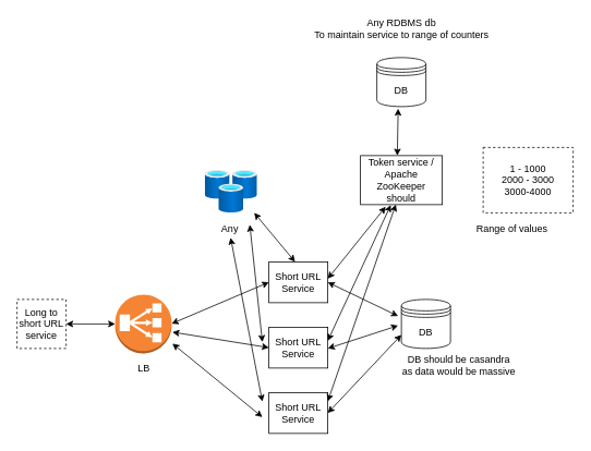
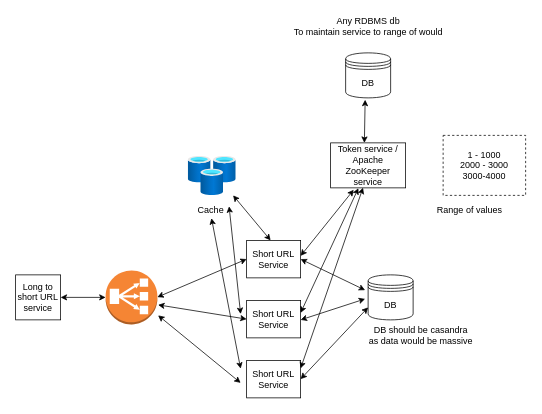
  <mxCell id="0" />
  <mxCell id="1" parent="0" />
- <mxCell id="2" value="Long to short URL service" style="whiteSpace=wrap;html=1;aspect=fixed;dashed=1;" vertex="1" parent="1"><mxGeometry x="20" y="366" width="60" height="60" as="geometry" /></mxCell>
+ <mxCell id="2" value="Long to short URL service" style="whiteSpace=wrap;html=1;aspect=fixed;" vertex="1" parent="1"><mxGeometry x="20" y="366" width="60" height="60" as="geometry" /></mxCell>
  <mxCell id="3" value="" style="outlineConnect=0;dashed=0;verticalLabelPosition=bottom;verticalAlign=top;align=center;html=1;shape=mxgraph.aws3.classic_load_balancer;fillColor=#F58534;gradientColor=none;" vertex="1" parent="1"><mxGeometry x="140" y="360" width="69" height="72" as="geometry" /></mxCell>
  <mxCell id="4" value="DB" style="shape=datastore;whiteSpace=wrap;html=1;" vertex="1" parent="1"><mxGeometry x="490" y="366" width="60" height="60" as="geometry" /></mxCell>
- <mxCell id="5" value="LB" style="text;html=1;align=center;verticalAlign=middle;resizable=0;points=[];autosize=1;strokeColor=none;fillColor=none;" vertex="1" parent="1"><mxGeometry x="159.5" y="440" width="30" height="20" as="geometry" /></mxCell>
  <mxCell id="6" value="" style="endArrow=classic;startArrow=classic;html=1;exitX=1;exitY=0.5;exitDx=0;exitDy=0;entryX=0;entryY=0.5;entryDx=0;entryDy=0;entryPerimeter=0;" edge="1" parent="1" source="2" target="3"><mxGeometry width="50" height="50" relative="1" as="geometry"><mxPoint x="330" y="460" as="sourcePoint" /><mxPoint x="380" y="410" as="targetPoint" /></mxGeometry></mxCell>
  <mxCell id="7" value="" style="endArrow=classic;startArrow=classic;html=1;exitX=1;exitY=0.5;exitDx=0;exitDy=0;entryX=0;entryY=0.5;entryDx=0;entryDy=0;" edge="1" parent="1" target="8"><mxGeometry width="50" height="50" relative="1" as="geometry"><mxPoint x="209" y="395.66" as="sourcePoint" /><mxPoint x="290" y="395.87" as="targetPoint" /></mxGeometry></mxCell>
  <mxCell id="8" value="Short URL Service" style="rounded=0;whiteSpace=wrap;html=1;" vertex="1" parent="1"><mxGeometry x="328" y="320" width="72" height="50" as="geometry" /></mxCell>
  <mxCell id="9" value="Short URL Service" style="rounded=0;whiteSpace=wrap;html=1;" vertex="1" parent="1"><mxGeometry x="328" y="400" width="72" height="50" as="geometry" /></mxCell>
  <mxCell id="10" value="Short URL Service" style="rounded=0;whiteSpace=wrap;html=1;" vertex="1" parent="1"><mxGeometry x="328" y="480" width="72" height="50" as="geometry" /></mxCell>
  <mxCell id="11" value="" style="endArrow=classic;startArrow=classic;html=1;entryX=0;entryY=0.5;entryDx=0;entryDy=0;" edge="1" parent="1" target="9"><mxGeometry width="50" height="50" relative="1" as="geometry"><mxPoint x="210" y="406" as="sourcePoint" /><mxPoint x="338" y="355" as="targetPoint" /></mxGeometry></mxCell>
  <mxCell id="12" value="" style="endArrow=classic;startArrow=classic;html=1;" edge="1" parent="1"><mxGeometry width="50" height="50" relative="1" as="geometry"><mxPoint x="210" y="420" as="sourcePoint" /><mxPoint x="320" y="510" as="targetPoint" /></mxGeometry></mxCell>
  <mxCell id="13" value="" style="endArrow=classic;startArrow=classic;html=1;exitX=1;exitY=0.5;exitDx=0;exitDy=0;entryX=-0.067;entryY=0.534;entryDx=0;entryDy=0;entryPerimeter=0;" edge="1" parent="1" target="4"><mxGeometry width="50" height="50" relative="1" as="geometry"><mxPoint x="400" y="426" as="sourcePoint" /><mxPoint x="519" y="375.34" as="targetPoint" /></mxGeometry></mxCell>
  <mxCell id="14" value="" style="endArrow=classic;startArrow=classic;html=1;exitX=1;exitY=0.5;exitDx=0;exitDy=0;entryX=-0.067;entryY=0.339;entryDx=0;entryDy=0;entryPerimeter=0;" edge="1" parent="1" source="8" target="4"><mxGeometry width="50" height="50" relative="1" as="geometry"><mxPoint x="400" y="390.66" as="sourcePoint" /><mxPoint x="519" y="340" as="targetPoint" /></mxGeometry></mxCell>
  <mxCell id="15" value="" style="endArrow=classic;startArrow=classic;html=1;exitX=1;exitY=0.5;exitDx=0;exitDy=0;" edge="1" parent="1" source="10"><mxGeometry width="50" height="50" relative="1" as="geometry"><mxPoint x="380" y="480" as="sourcePoint" /><mxPoint x="490" y="409.34" as="targetPoint" /></mxGeometry></mxCell>
- <mxCell id="16" value="Token service / Apache ZooKeeper should" style="rounded=0;whiteSpace=wrap;html=1;" vertex="1" parent="1"><mxGeometry x="440" y="190" width="100" height="60" as="geometry" /></mxCell>
+ <mxCell id="16" value="Token service / Apache ZooKeeper service" style="rounded=0;whiteSpace=wrap;html=1;" vertex="1" parent="1"><mxGeometry x="440" y="190" width="100" height="60" as="geometry" /></mxCell>
  <mxCell id="17" value="" style="endArrow=classic;startArrow=classic;html=1;exitX=1;exitY=0.5;exitDx=0;exitDy=0;entryX=0.432;entryY=0.996;entryDx=0;entryDy=0;entryPerimeter=0;" edge="1" parent="1" target="16"><mxGeometry width="50" height="50" relative="1" as="geometry"><mxPoint x="400" y="490.66" as="sourcePoint" /><mxPoint x="519" y="440" as="targetPoint" /></mxGeometry></mxCell>
  <mxCell id="18" value="" style="endArrow=classic;startArrow=classic;html=1;exitX=1;exitY=0.5;exitDx=0;exitDy=0;entryX=0.37;entryY=1.007;entryDx=0;entryDy=0;entryPerimeter=0;" edge="1" parent="1" target="16"><mxGeometry width="50" height="50" relative="1" as="geometry"><mxPoint x="400" y="416.66" as="sourcePoint" /><mxPoint x="519" y="366" as="targetPoint" /></mxGeometry></mxCell>
  <mxCell id="19" value="" style="endArrow=classic;startArrow=classic;html=1;exitX=1;exitY=0.5;exitDx=0;exitDy=0;entryX=0.308;entryY=1.042;entryDx=0;entryDy=0;entryPerimeter=0;" edge="1" parent="1" target="16"><mxGeometry width="50" height="50" relative="1" as="geometry"><mxPoint x="400" y="340.66" as="sourcePoint" /><mxPoint x="519" y="290" as="targetPoint" /></mxGeometry></mxCell>
  <mxCell id="20" value="1 - 1000&lt;br&gt;2000 - 3000&lt;br&gt;3000-4000" style="rounded=0;whiteSpace=wrap;html=1;dashed=1;" vertex="1" parent="1"><mxGeometry x="590" y="180" width="110" height="80" as="geometry" /></mxCell>
  <mxCell id="21" value="Range of values" style="text;html=1;align=center;verticalAlign=middle;resizable=0;points=[];autosize=1;strokeColor=none;fillColor=none;" vertex="1" parent="1"><mxGeometry x="575" y="270" width="100" height="20" as="geometry" /></mxCell>
  <mxCell id="22" value="DB should be casandra &lt;br&gt;as data would be massive" style="text;html=1;align=center;verticalAlign=middle;resizable=0;points=[];autosize=1;strokeColor=none;fillColor=none;" vertex="1" parent="1"><mxGeometry x="485" y="432" width="150" height="30" as="geometry" /></mxCell>
  <mxCell id="23" value="" style="aspect=fixed;html=1;points=[];align=center;image;fontSize=12;image=img/lib/azure2/databases/Cache_Redis.svg;" vertex="1" parent="1"><mxGeometry x="250" y="208" width="64" height="52" as="geometry" /></mxCell>
- <mxCell id="24" value="Any" style="text;html=1;align=center;verticalAlign=middle;resizable=0;points=[];autosize=1;strokeColor=none;fillColor=none;" vertex="1" parent="1"><mxGeometry x="255" y="270" width="50" height="20" as="geometry" /></mxCell>
+ <mxCell id="24" value="Cache" style="text;html=1;align=center;verticalAlign=middle;resizable=0;points=[];autosize=1;strokeColor=none;fillColor=none;" vertex="1" parent="1"><mxGeometry x="255" y="270" width="50" height="20" as="geometry" /></mxCell>
  <mxCell id="25" value="" style="endArrow=classic;startArrow=classic;html=1;exitX=1;exitY=0.5;exitDx=0;exitDy=0;" edge="1" parent="1"><mxGeometry width="50" height="50" relative="1" as="geometry"><mxPoint x="360" y="320" as="sourcePoint" /><mxPoint x="310" y="260" as="targetPoint" /></mxGeometry></mxCell>
  <mxCell id="26" value="" style="endArrow=classic;startArrow=classic;html=1;exitX=1;exitY=0.5;exitDx=0;exitDy=0;entryX=0.992;entryY=0.229;entryDx=0;entryDy=0;entryPerimeter=0;" edge="1" parent="1" target="24"><mxGeometry width="50" height="50" relative="1" as="geometry"><mxPoint x="320" y="418.14" as="sourcePoint" /><mxPoint x="390.8" y="330" as="targetPoint" /></mxGeometry></mxCell>
  <mxCell id="27" value="" style="endArrow=classic;startArrow=classic;html=1;exitX=1;exitY=0.5;exitDx=0;exitDy=0;entryX=0.523;entryY=1.022;entryDx=0;entryDy=0;entryPerimeter=0;" edge="1" parent="1" target="24"><mxGeometry width="50" height="50" relative="1" as="geometry"><mxPoint x="320" y="491.07" as="sourcePoint" /><mxPoint x="390.8" y="402.93" as="targetPoint" /></mxGeometry></mxCell>
  <mxCell id="28" value="DB" style="shape=datastore;whiteSpace=wrap;html=1;" vertex="1" parent="1"><mxGeometry x="460" y="70" width="60" height="60" as="geometry" /></mxCell>
  <mxCell id="29" value="" style="endArrow=classic;startArrow=classic;html=1;entryX=0.434;entryY=1.042;entryDx=0;entryDy=0;entryPerimeter=0;" edge="1" parent="1" target="28"><mxGeometry width="50" height="50" relative="1" as="geometry"><mxPoint x="485" y="190" as="sourcePoint" /><mxPoint x="535" y="140" as="targetPoint" /></mxGeometry></mxCell>
- <mxCell id="30" value="Any RDBMS db&lt;br&gt;To maintain service to range of counters" style="text;html=1;align=center;verticalAlign=middle;resizable=0;points=[];autosize=1;strokeColor=none;fillColor=none;" vertex="1" parent="1"><mxGeometry x="375" y="20" width="230" height="30" as="geometry" /></mxCell>
+ <mxCell id="30" value="Any RDBMS db&lt;br&gt;To maintain service to range of would" style="text;html=1;align=center;verticalAlign=middle;resizable=0;points=[];autosize=1;strokeColor=none;fillColor=none;" vertex="1" parent="1"><mxGeometry x="375" y="20" width="230" height="30" as="geometry" /></mxCell>
